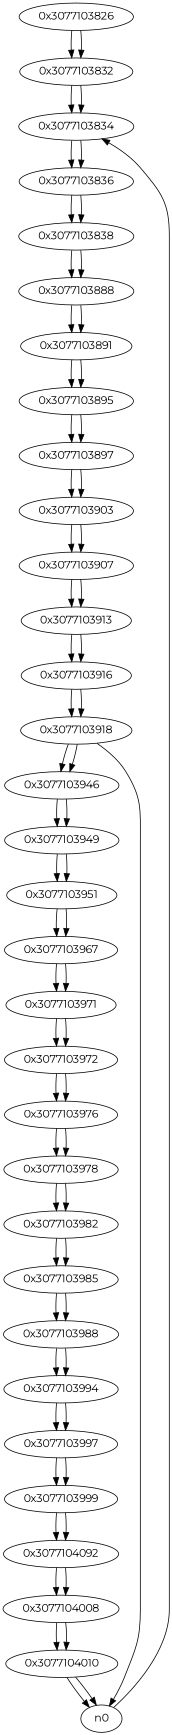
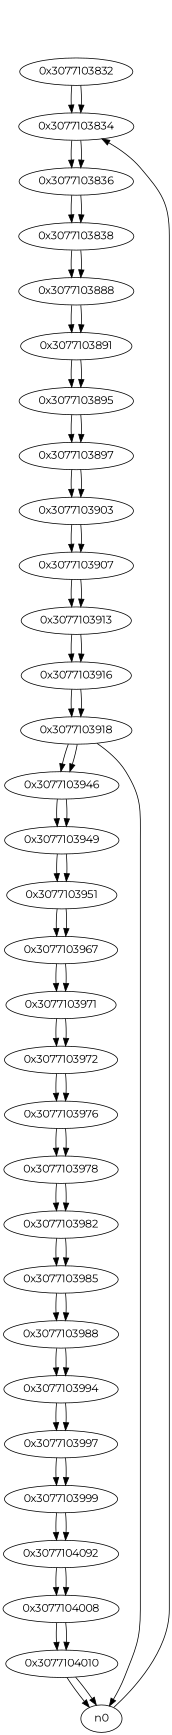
  digraph {
    fontname=Montserrat
    node [fontname=Montserrat]
    edge [fontname=Montserrat]
-   n1 [label="0x3077103826"]
    n2 [label="0x3077103832"]
    n3 [label="0x3077103834"]
    n4 [label="0x3077103836"]
    n5 [label="0x3077103838"]
    n6 [label="0x3077103888"]
    n7 [label="0x3077103891"]
    n8 [label="0x3077103895"]
    n9 [label="0x3077103897"]
    n10 [label="0x3077103903"]
    n11 [label="0x3077103907"]
    n12 [label="0x3077103913"]
    n13 [label="0x3077103916"]
    n14 [label="0x3077103918"]
    n15 [label="0x3077103946"]
    n0
    n16 [label="0x3077103949"]
    n17 [label="0x3077103951"]
    n18 [label="0x3077103967"]
    n19 [label="0x3077103971"]
    n20 [label="0x3077103972"]
    n21 [label="0x3077103976"]
    n22 [label="0x3077103978"]
    n23 [label="0x3077103982"]
    n24 [label="0x3077103985"]
    n25 [label="0x3077103988"]
    n26 [label="0x3077103994"]
    n27 [label="0x3077103997"]
    n28 [label="0x3077103999"]
    n29 [label="0x3077104092"]
    n30 [label="0x3077104008"]
    n31 [label="0x3077104010"]
-   n1 -> n2
-   n1 -> n2
    n2 -> n3
    n2 -> n3
    n3 -> n4
    n3 -> n4
    n4 -> n5
    n4 -> n5
    n5 -> n6
    n5 -> n6
    n6 -> n7
    n6 -> n7
    n7 -> n8
    n7 -> n8
    n8 -> n9
    n8 -> n9
    n9 -> n10
    n9 -> n10
    n10 -> n11
    n10 -> n11
    n11 -> n12
    n11 -> n12
    n12 -> n13
    n12 -> n13
    n13 -> n14
    n13 -> n14
    n14 -> n15
    n14 -> n15
    n14 -> n0
    n15 -> n16
    n15 -> n16
    n0 -> n3
    n16 -> n17
    n16 -> n17
    n17 -> n18
    n17 -> n18
    n18 -> n19
    n18 -> n19
    n19 -> n20
    n19 -> n20
    n20 -> n21
    n20 -> n21
    n21 -> n22
    n21 -> n22
    n22 -> n23
    n22 -> n23
    n23 -> n24
    n23 -> n24
    n24 -> n25
    n24 -> n25
    n25 -> n26
    n25 -> n26
    n26 -> n27
    n26 -> n27
    n27 -> n28
    n27 -> n28
    n28 -> n29
    n28 -> n29
    n29 -> n30
    n29 -> n30
    n30 -> n31
    n30 -> n31
    n31 -> n0
    n31 -> n0
  }
